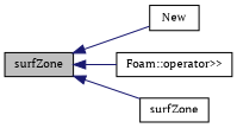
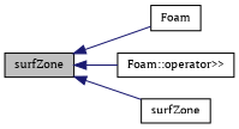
  digraph {
    rankdir=LR
    fontname="PT Serif"
    node [color=black fontname="PT Serif" fontsize=10 shape=record]
    edge [color=midnightblue dir=back fontname="PT Serif" fontsize=10 labelfontname=FreeSans labelfontsize=10 style=solid]
    n1 [fillcolor=grey75 fontcolor=black height=0.2 label=surfZone style=filled width=0.4]
-   n2 [height=0.2 label=New width=0.4]
+   n2 [height=0.2 label=Foam width=0.4]
    n3 [height=0.2 label="Foam::operator\>\>" width=0.4]
    n4 [height=0.2 label=surfZone width=0.4]
    n1 -> n2
    n1 -> n3
    n1 -> n4
  }
